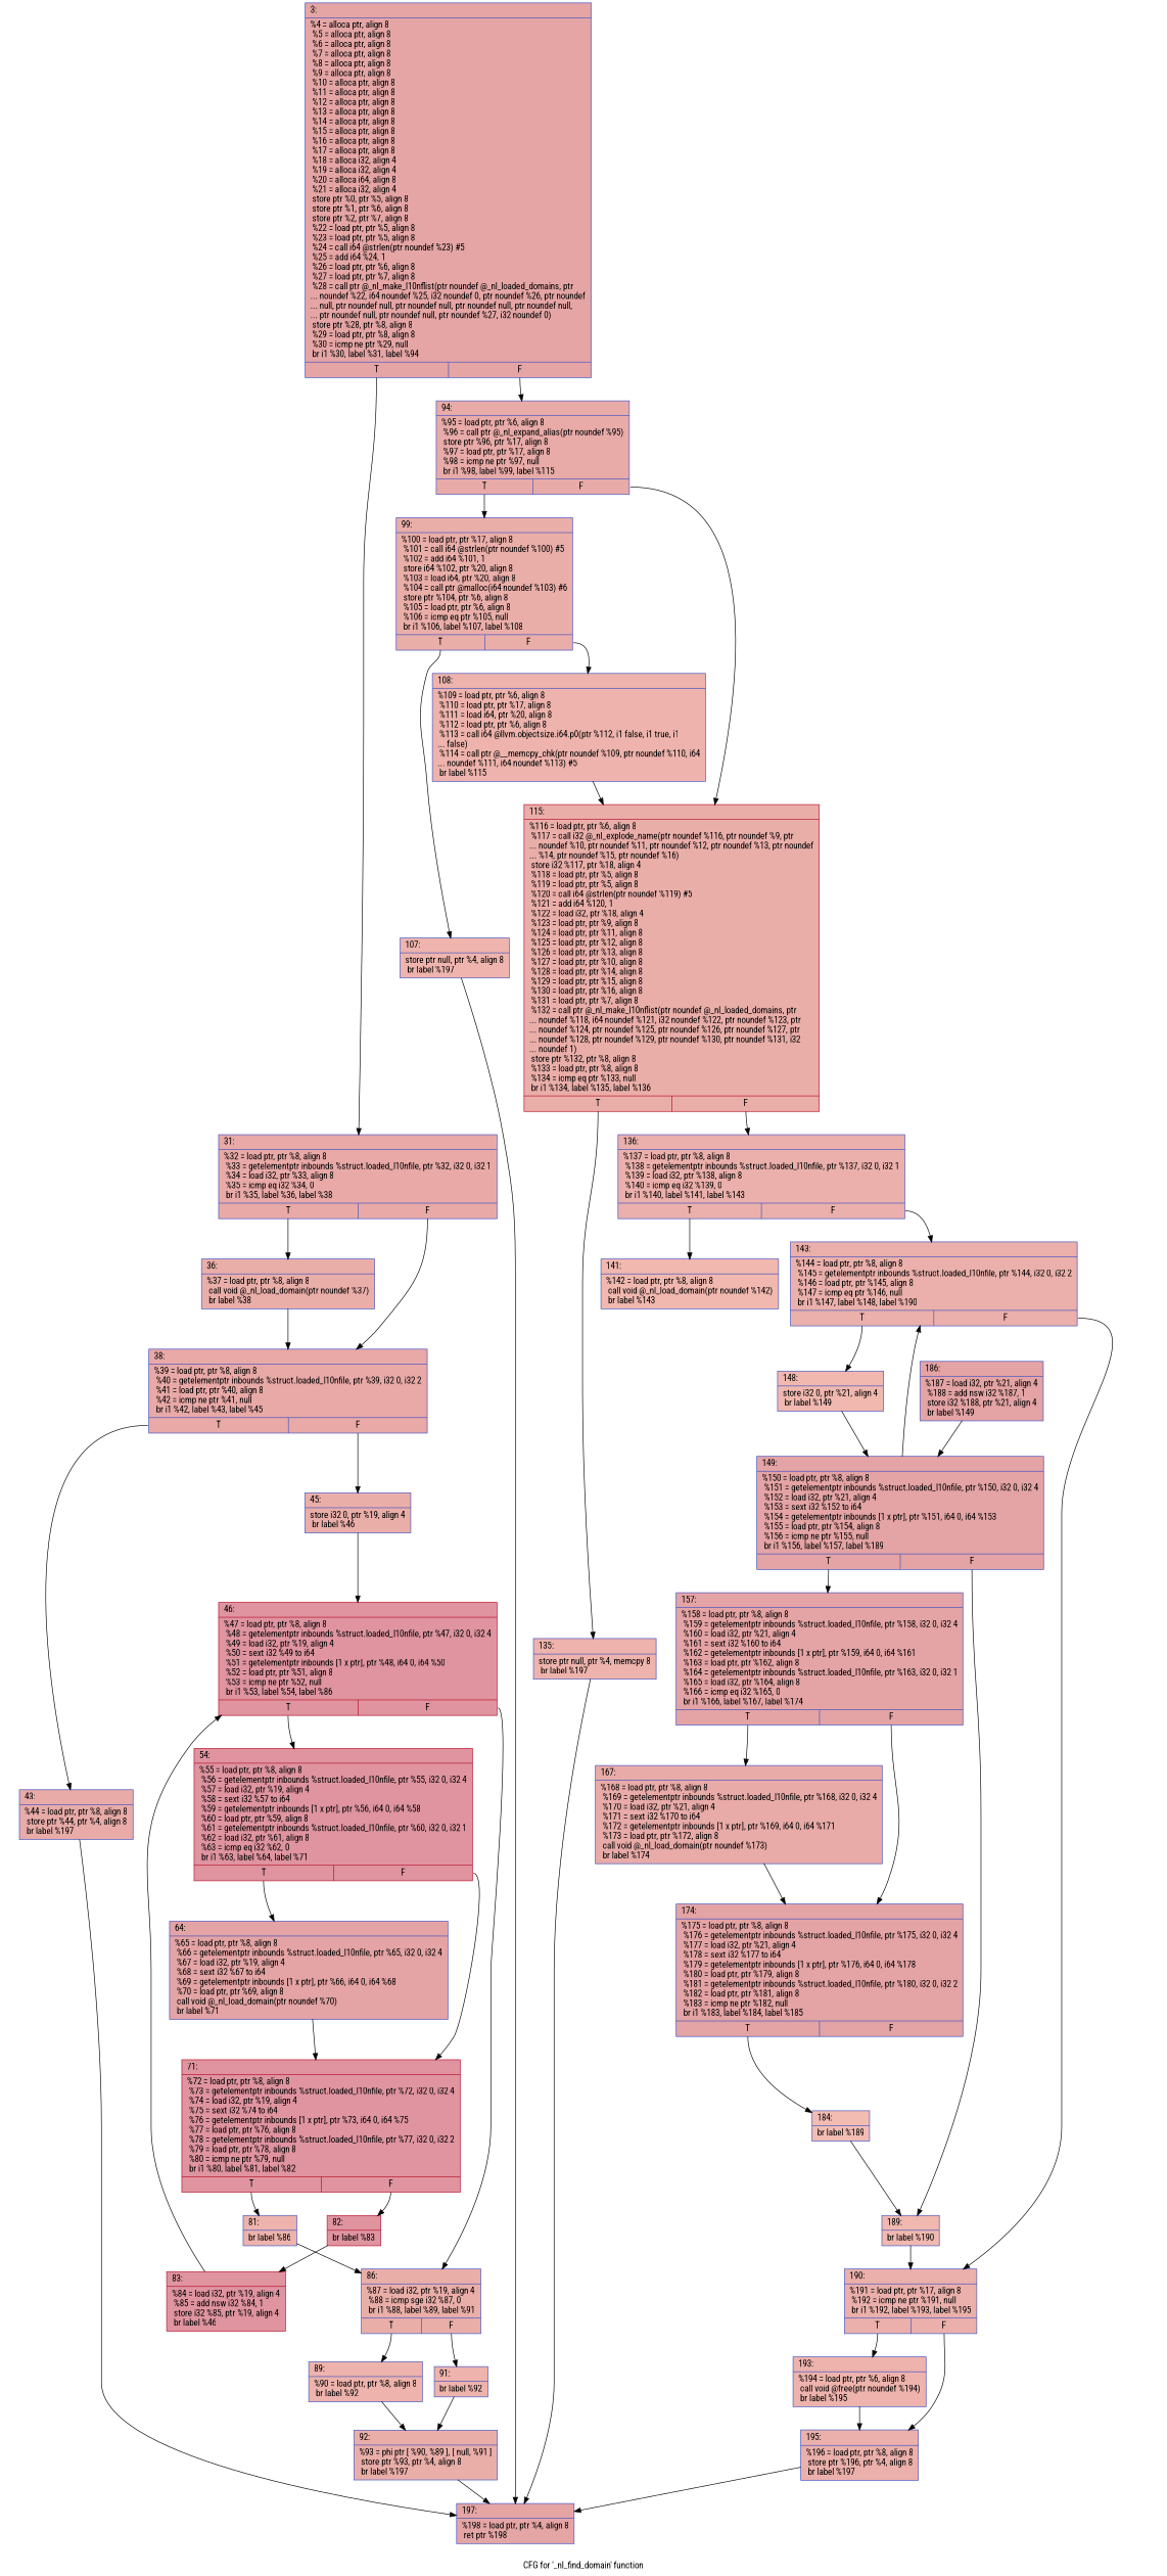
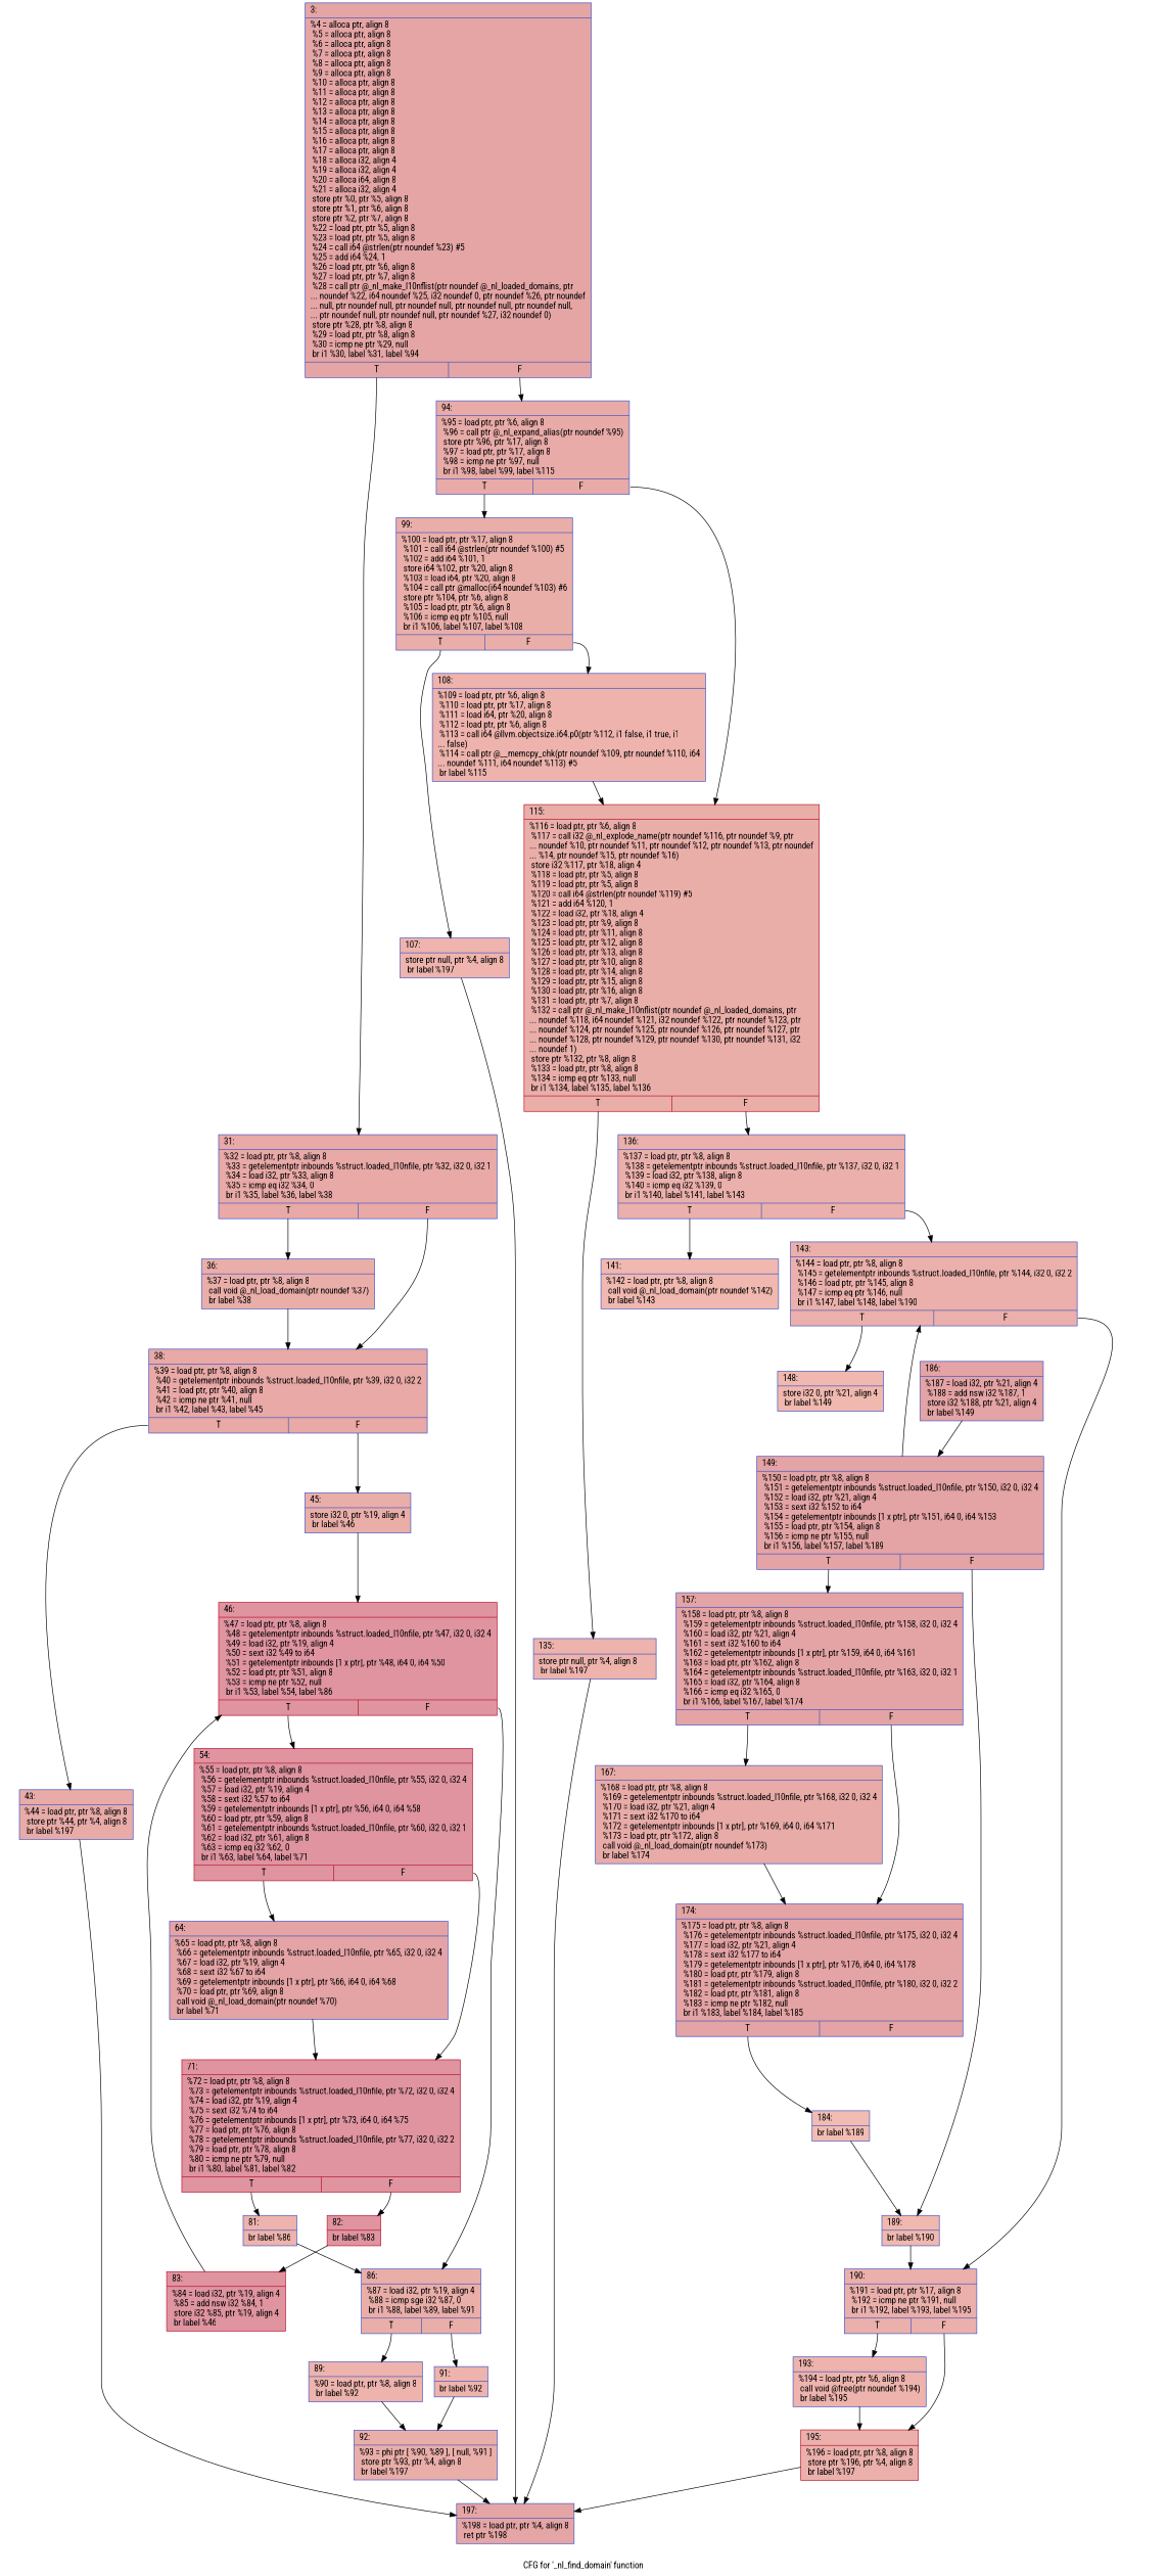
  digraph {
    fontname="Roboto Condensed"
    label="CFG for '_nl_find_domain' function"
    node [color="#3d50c3ff" fillcolor="#d0473d70" fontname="Roboto Condensed" shape=record style=filled]
    edge [fontname="Roboto Condensed"]
    n1 [fillcolor="#c5333470" label="{3:\l|  %4 = alloca ptr, align 8\l  %5 = alloca ptr, align 8\l  %6 = alloca ptr, align 8\l  %7 = alloca ptr, align 8\l  %8 = alloca ptr, align 8\l  %9 = alloca ptr, align 8\l  %10 = alloca ptr, align 8\l  %11 = alloca ptr, align 8\l  %12 = alloca ptr, align 8\l  %13 = alloca ptr, align 8\l  %14 = alloca ptr, align 8\l  %15 = alloca ptr, align 8\l  %16 = alloca ptr, align 8\l  %17 = alloca ptr, align 8\l  %18 = alloca i32, align 4\l  %19 = alloca i32, align 4\l  %20 = alloca i64, align 8\l  %21 = alloca i32, align 4\l  store ptr %0, ptr %5, align 8\l  store ptr %1, ptr %6, align 8\l  store ptr %2, ptr %7, align 8\l  %22 = load ptr, ptr %5, align 8\l  %23 = load ptr, ptr %5, align 8\l  %24 = call i64 @strlen(ptr noundef %23) #5\l  %25 = add i64 %24, 1\l  %26 = load ptr, ptr %6, align 8\l  %27 = load ptr, ptr %7, align 8\l  %28 = call ptr @_nl_make_l10nflist(ptr noundef @_nl_loaded_domains, ptr\l... noundef %22, i64 noundef %25, i32 noundef 0, ptr noundef %26, ptr noundef\l... null, ptr noundef null, ptr noundef null, ptr noundef null, ptr noundef null,\l... ptr noundef null, ptr noundef null, ptr noundef %27, i32 noundef 0)\l  store ptr %28, ptr %8, align 8\l  %29 = load ptr, ptr %8, align 8\l  %30 = icmp ne ptr %29, null\l  br i1 %30, label %31, label %94\l|{<s0>T|<s1>F}}"]
    n2 [fillcolor="#ca3b3770" label="{31:\l|  %32 = load ptr, ptr %8, align 8\l  %33 = getelementptr inbounds %struct.loaded_l10nfile, ptr %32, i32 0, i32 1\l  %34 = load i32, ptr %33, align 8\l  %35 = icmp eq i32 %34, 0\l  br i1 %35, label %36, label %38\l|{<s0>T|<s1>F}}"]
    n3 [fillcolor="#cc403a70" label="{94:\l|  %95 = load ptr, ptr %6, align 8\l  %96 = call ptr @_nl_expand_alias(ptr noundef %95)\l  store ptr %96, ptr %17, align 8\l  %97 = load ptr, ptr %17, align 8\l  %98 = icmp ne ptr %97, null\l  br i1 %98, label %99, label %115\l|{<s0>T|<s1>F}}"]
    n4 [label="{36:\l|  %37 = load ptr, ptr %8, align 8\l  call void @_nl_load_domain(ptr noundef %37)\l  br label %38\l}"]
    n5 [fillcolor="#ca3b3770" label="{38:\l|  %39 = load ptr, ptr %8, align 8\l  %40 = getelementptr inbounds %struct.loaded_l10nfile, ptr %39, i32 0, i32 2\l  %41 = load ptr, ptr %40, align 8\l  %42 = icmp ne ptr %41, null\l  br i1 %42, label %43, label %45\l|{<s0>T|<s1>F}}"]
    n6 [label="{99:\l|  %100 = load ptr, ptr %17, align 8\l  %101 = call i64 @strlen(ptr noundef %100) #5\l  %102 = add i64 %101, 1\l  store i64 %102, ptr %20, align 8\l  %103 = load i64, ptr %20, align 8\l  %104 = call ptr @malloc(i64 noundef %103) #6\l  store ptr %104, ptr %6, align 8\l  %105 = load ptr, ptr %6, align 8\l  %106 = icmp eq ptr %105, null\l  br i1 %106, label %107, label %108\l|{<s0>T|<s1>F}}"]
    n7 [color="#b70d28ff" label="{115:\l|  %116 = load ptr, ptr %6, align 8\l  %117 = call i32 @_nl_explode_name(ptr noundef %116, ptr noundef %9, ptr\l... noundef %10, ptr noundef %11, ptr noundef %12, ptr noundef %13, ptr noundef\l... %14, ptr noundef %15, ptr noundef %16)\l  store i32 %117, ptr %18, align 4\l  %118 = load ptr, ptr %5, align 8\l  %119 = load ptr, ptr %5, align 8\l  %120 = call i64 @strlen(ptr noundef %119) #5\l  %121 = add i64 %120, 1\l  %122 = load i32, ptr %18, align 4\l  %123 = load ptr, ptr %9, align 8\l  %124 = load ptr, ptr %11, align 8\l  %125 = load ptr, ptr %12, align 8\l  %126 = load ptr, ptr %13, align 8\l  %127 = load ptr, ptr %10, align 8\l  %128 = load ptr, ptr %14, align 8\l  %129 = load ptr, ptr %15, align 8\l  %130 = load ptr, ptr %16, align 8\l  %131 = load ptr, ptr %7, align 8\l  %132 = call ptr @_nl_make_l10nflist(ptr noundef @_nl_loaded_domains, ptr\l... noundef %118, i64 noundef %121, i32 noundef %122, ptr noundef %123, ptr\l... noundef %124, ptr noundef %125, ptr noundef %126, ptr noundef %127, ptr\l... noundef %128, ptr noundef %129, ptr noundef %130, ptr noundef %131, i32\l... noundef 1)\l  store ptr %132, ptr %8, align 8\l  %133 = load ptr, ptr %8, align 8\l  %134 = icmp eq ptr %133, null\l  br i1 %134, label %135, label %136\l|{<s0>T|<s1>F}}"]
    n8 [fillcolor="#cc403a70" label="{43:\l|  %44 = load ptr, ptr %8, align 8\l  store ptr %44, ptr %4, align 8\l  br label %197\l}"]
    n9 [label="{45:\l|  store i32 0, ptr %19, align 4\l  br label %46\l}"]
    n10 [fillcolor="#d8564670" label="{107:\l|  store ptr null, ptr %4, align 8\l  br label %197\l}"]
    n11 [fillcolor="#d6524470" label="{108:\l|  %109 = load ptr, ptr %6, align 8\l  %110 = load ptr, ptr %17, align 8\l  %111 = load i64, ptr %20, align 8\l  %112 = load ptr, ptr %6, align 8\l  %113 = call i64 @llvm.objectsize.i64.p0(ptr %112, i1 false, i1 true, i1\l... false)\l  %114 = call ptr @__memcpy_chk(ptr noundef %109, ptr noundef %110, i64\l... noundef %111, i64 noundef %113) #5\l  br label %115\l}"]
-   n12 [fillcolor="#d6524470" label="{135:\l|  store ptr null, ptr %4, memcpy 8\l  br label %197\l}"]
+   n12 [fillcolor="#d6524470" label="{135:\l|  store ptr null, ptr %4, align 8\l  br label %197\l}"]
    n13 [fillcolor="#d24b4070" label="{136:\l|  %137 = load ptr, ptr %8, align 8\l  %138 = getelementptr inbounds %struct.loaded_l10nfile, ptr %137, i32 0, i32 1\l  %139 = load i32, ptr %138, align 8\l  %140 = icmp eq i32 %139, 0\l  br i1 %140, label %141, label %143\l|{<s0>T|<s1>F}}"]
    n14 [fillcolor="#c5333470" label="{197:\l|  %198 = load ptr, ptr %4, align 8\l  ret ptr %198\l}"]
    n15 [color="#b70d28ff" fillcolor="#b70d2870" label="{46:\l|  %47 = load ptr, ptr %8, align 8\l  %48 = getelementptr inbounds %struct.loaded_l10nfile, ptr %47, i32 0, i32 4\l  %49 = load i32, ptr %19, align 4\l  %50 = sext i32 %49 to i64\l  %51 = getelementptr inbounds [1 x ptr], ptr %48, i64 0, i64 %50\l  %52 = load ptr, ptr %51, align 8\l  %53 = icmp ne ptr %52, null\l  br i1 %53, label %54, label %86\l|{<s0>T|<s1>F}}"]
    n16 [color="#b70d28ff" fillcolor="#b70d2870" label="{54:\l|  %55 = load ptr, ptr %8, align 8\l  %56 = getelementptr inbounds %struct.loaded_l10nfile, ptr %55, i32 0, i32 4\l  %57 = load i32, ptr %19, align 4\l  %58 = sext i32 %57 to i64\l  %59 = getelementptr inbounds [1 x ptr], ptr %56, i64 0, i64 %58\l  %60 = load ptr, ptr %59, align 8\l  %61 = getelementptr inbounds %struct.loaded_l10nfile, ptr %60, i32 0, i32 1\l  %62 = load i32, ptr %61, align 8\l  %63 = icmp eq i32 %62, 0\l  br i1 %63, label %64, label %71\l|{<s0>T|<s1>F}}"]
    n17 [label="{86:\l|  %87 = load i32, ptr %19, align 4\l  %88 = icmp sge i32 %87, 0\l  br i1 %88, label %89, label %91\l|{<s0>T|<s1>F}}"]
    n18 [fillcolor="#c32e3170" label="{64:\l|  %65 = load ptr, ptr %8, align 8\l  %66 = getelementptr inbounds %struct.loaded_l10nfile, ptr %65, i32 0, i32 4\l  %67 = load i32, ptr %19, align 4\l  %68 = sext i32 %67 to i64\l  %69 = getelementptr inbounds [1 x ptr], ptr %66, i64 0, i64 %68\l  %70 = load ptr, ptr %69, align 8\l  call void @_nl_load_domain(ptr noundef %70)\l  br label %71\l}"]
    n19 [color="#b70d28ff" fillcolor="#b70d2870" label="{71:\l|  %72 = load ptr, ptr %8, align 8\l  %73 = getelementptr inbounds %struct.loaded_l10nfile, ptr %72, i32 0, i32 4\l  %74 = load i32, ptr %19, align 4\l  %75 = sext i32 %74 to i64\l  %76 = getelementptr inbounds [1 x ptr], ptr %73, i64 0, i64 %75\l  %77 = load ptr, ptr %76, align 8\l  %78 = getelementptr inbounds %struct.loaded_l10nfile, ptr %77, i32 0, i32 2\l  %79 = load ptr, ptr %78, align 8\l  %80 = icmp ne ptr %79, null\l  br i1 %80, label %81, label %82\l|{<s0>T|<s1>F}}"]
    n20 [fillcolor="#d6524470" label="{89:\l|  %90 = load ptr, ptr %8, align 8\l  br label %92\l}"]
    n21 [fillcolor="#d6524470" label="{91:\l|  br label %92\l}"]
    n22 [fillcolor="#d6524470" label="{81:\l|  br label %86\l}"]
    n23 [color="#b70d28ff" fillcolor="#b70d2870" label="{82:\l|  br label %83\l}"]
    n24 [label="{92:\l|  %93 = phi ptr [ %90, %89 ], [ null, %91 ]\l  store ptr %93, ptr %4, align 8\l  br label %197\l}"]
    n25 [color="#b70d28ff" fillcolor="#b70d2870" label="{83:\l|  %84 = load i32, ptr %19, align 4\l  %85 = add nsw i32 %84, 1\l  store i32 %85, ptr %19, align 4\l  br label %46\l}"]
    n26 [fillcolor="#dc5d4a70" label="{141:\l|  %142 = load ptr, ptr %8, align 8\l  call void @_nl_load_domain(ptr noundef %142)\l  br label %143\l}"]
    n27 [fillcolor="#d24b4070" label="{143:\l|  %144 = load ptr, ptr %8, align 8\l  %145 = getelementptr inbounds %struct.loaded_l10nfile, ptr %144, i32 0, i32 2\l  %146 = load ptr, ptr %145, align 8\l  %147 = icmp eq ptr %146, null\l  br i1 %147, label %148, label %190\l|{<s0>T|<s1>F}}"]
    n28 [fillcolor="#dc5d4a70" label="{148:\l|  store i32 0, ptr %21, align 4\l  br label %149\l}"]
    n29 [fillcolor="#d24b4070" label="{190:\l|  %191 = load ptr, ptr %17, align 8\l  %192 = icmp ne ptr %191, null\l  br i1 %192, label %193, label %195\l|{<s0>T|<s1>F}}"]
    n30 [fillcolor="#c32e3170" label="{149:\l|  %150 = load ptr, ptr %8, align 8\l  %151 = getelementptr inbounds %struct.loaded_l10nfile, ptr %150, i32 0, i32 4\l  %152 = load i32, ptr %21, align 4\l  %153 = sext i32 %152 to i64\l  %154 = getelementptr inbounds [1 x ptr], ptr %151, i64 0, i64 %153\l  %155 = load ptr, ptr %154, align 8\l  %156 = icmp ne ptr %155, null\l  br i1 %156, label %157, label %189\l|{<s0>T|<s1>F}}"]
    n31 [fillcolor="#d6524470" label="{193:\l|  %194 = load ptr, ptr %6, align 8\l  call void @free(ptr noundef %194)\l  br label %195\l}"]
-   n32 [fillcolor="#d24b4070" label="{195:\l|  %196 = load ptr, ptr %8, align 8\l  store ptr %196, ptr %4, align 8\l  br label %197\l}"]
+   n32 [color="#b70d28ff" fillcolor="#d24b4070" label="{195:\l|  %196 = load ptr, ptr %8, align 8\l  store ptr %196, ptr %4, align 8\l  br label %197\l}"]
    n33 [fillcolor="#c32e3170" label="{157:\l|  %158 = load ptr, ptr %8, align 8\l  %159 = getelementptr inbounds %struct.loaded_l10nfile, ptr %158, i32 0, i32 4\l  %160 = load i32, ptr %21, align 4\l  %161 = sext i32 %160 to i64\l  %162 = getelementptr inbounds [1 x ptr], ptr %159, i64 0, i64 %161\l  %163 = load ptr, ptr %162, align 8\l  %164 = getelementptr inbounds %struct.loaded_l10nfile, ptr %163, i32 0, i32 1\l  %165 = load i32, ptr %164, align 8\l  %166 = icmp eq i32 %165, 0\l  br i1 %166, label %167, label %174\l|{<s0>T|<s1>F}}"]
    n34 [fillcolor="#dc5d4a70" label="{189:\l|  br label %190\l}"]
    n35 [fillcolor="#cc403a70" label="{167:\l|  %168 = load ptr, ptr %8, align 8\l  %169 = getelementptr inbounds %struct.loaded_l10nfile, ptr %168, i32 0, i32 4\l  %170 = load i32, ptr %21, align 4\l  %171 = sext i32 %170 to i64\l  %172 = getelementptr inbounds [1 x ptr], ptr %169, i64 0, i64 %171\l  %173 = load ptr, ptr %172, align 8\l  call void @_nl_load_domain(ptr noundef %173)\l  br label %174\l}"]
    n36 [fillcolor="#c32e3170" label="{174:\l|  %175 = load ptr, ptr %8, align 8\l  %176 = getelementptr inbounds %struct.loaded_l10nfile, ptr %175, i32 0, i32 4\l  %177 = load i32, ptr %21, align 4\l  %178 = sext i32 %177 to i64\l  %179 = getelementptr inbounds [1 x ptr], ptr %176, i64 0, i64 %178\l  %180 = load ptr, ptr %179, align 8\l  %181 = getelementptr inbounds %struct.loaded_l10nfile, ptr %180, i32 0, i32 2\l  %182 = load ptr, ptr %181, align 8\l  %183 = icmp ne ptr %182, null\l  br i1 %183, label %184, label %185\l|{<s0>T|<s1>F}}"]
    n37 [fillcolor="#e1675170" label="{184:\l|  br label %189\l}"]
    n38 [fillcolor="#c32e3170" label="{186:\l|  %187 = load i32, ptr %21, align 4\l  %188 = add nsw i32 %187, 1\l  store i32 %188, ptr %21, align 4\l  br label %149\l}"]
    n1 -> n2 [tailport=s0]
    n1 -> n3 [tailport=s1]
    n2 -> n4 [tailport=s0]
    n2 -> n5 [tailport=s1]
    n3 -> n6 [tailport=s0]
    n3 -> n7 [tailport=s1]
    n4 -> n5
    n5 -> n8 [tailport=s0]
    n5 -> n9 [tailport=s1]
    n6 -> n10 [tailport=s0]
    n6 -> n11 [tailport=s1]
    n7 -> n12 [tailport=s0]
    n7 -> n13 [tailport=s1]
    n8 -> n14
    n9 -> n15
    n10 -> n14
    n11 -> n7
    n12 -> n14
    n13 -> n26 [tailport=s0]
    n13 -> n27 [tailport=s1]
    n15 -> n16 [tailport=s0]
    n15 -> n17 [tailport=s1]
    n16 -> n18 [tailport=s0]
    n16 -> n19 [tailport=s1]
    n17 -> n20 [tailport=s0]
    n17 -> n21 [tailport=s1]
    n18 -> n19
    n19 -> n22 [tailport=s0]
    n19 -> n23 [tailport=s1]
    n20 -> n24
    n21 -> n24
    n22 -> n17
    n23 -> n25
    n24 -> n14
    n25 -> n15
    n27 -> n28 [tailport=s0]
    n27 -> n29 [tailport=s1]
-   n28 -> n30
    n29 -> n31 [tailport=s0]
    n29 -> n32 [tailport=s1]
    n30 -> n27
    n30 -> n33 [tailport=s0]
    n30 -> n34 [tailport=s1]
    n31 -> n32
    n32 -> n14
    n33 -> n35 [tailport=s0]
    n33 -> n36 [tailport=s1]
    n34 -> n29
    n35 -> n36
    n36 -> n37 [tailport=s0]
    n37 -> n34
    n38 -> n30
  }
